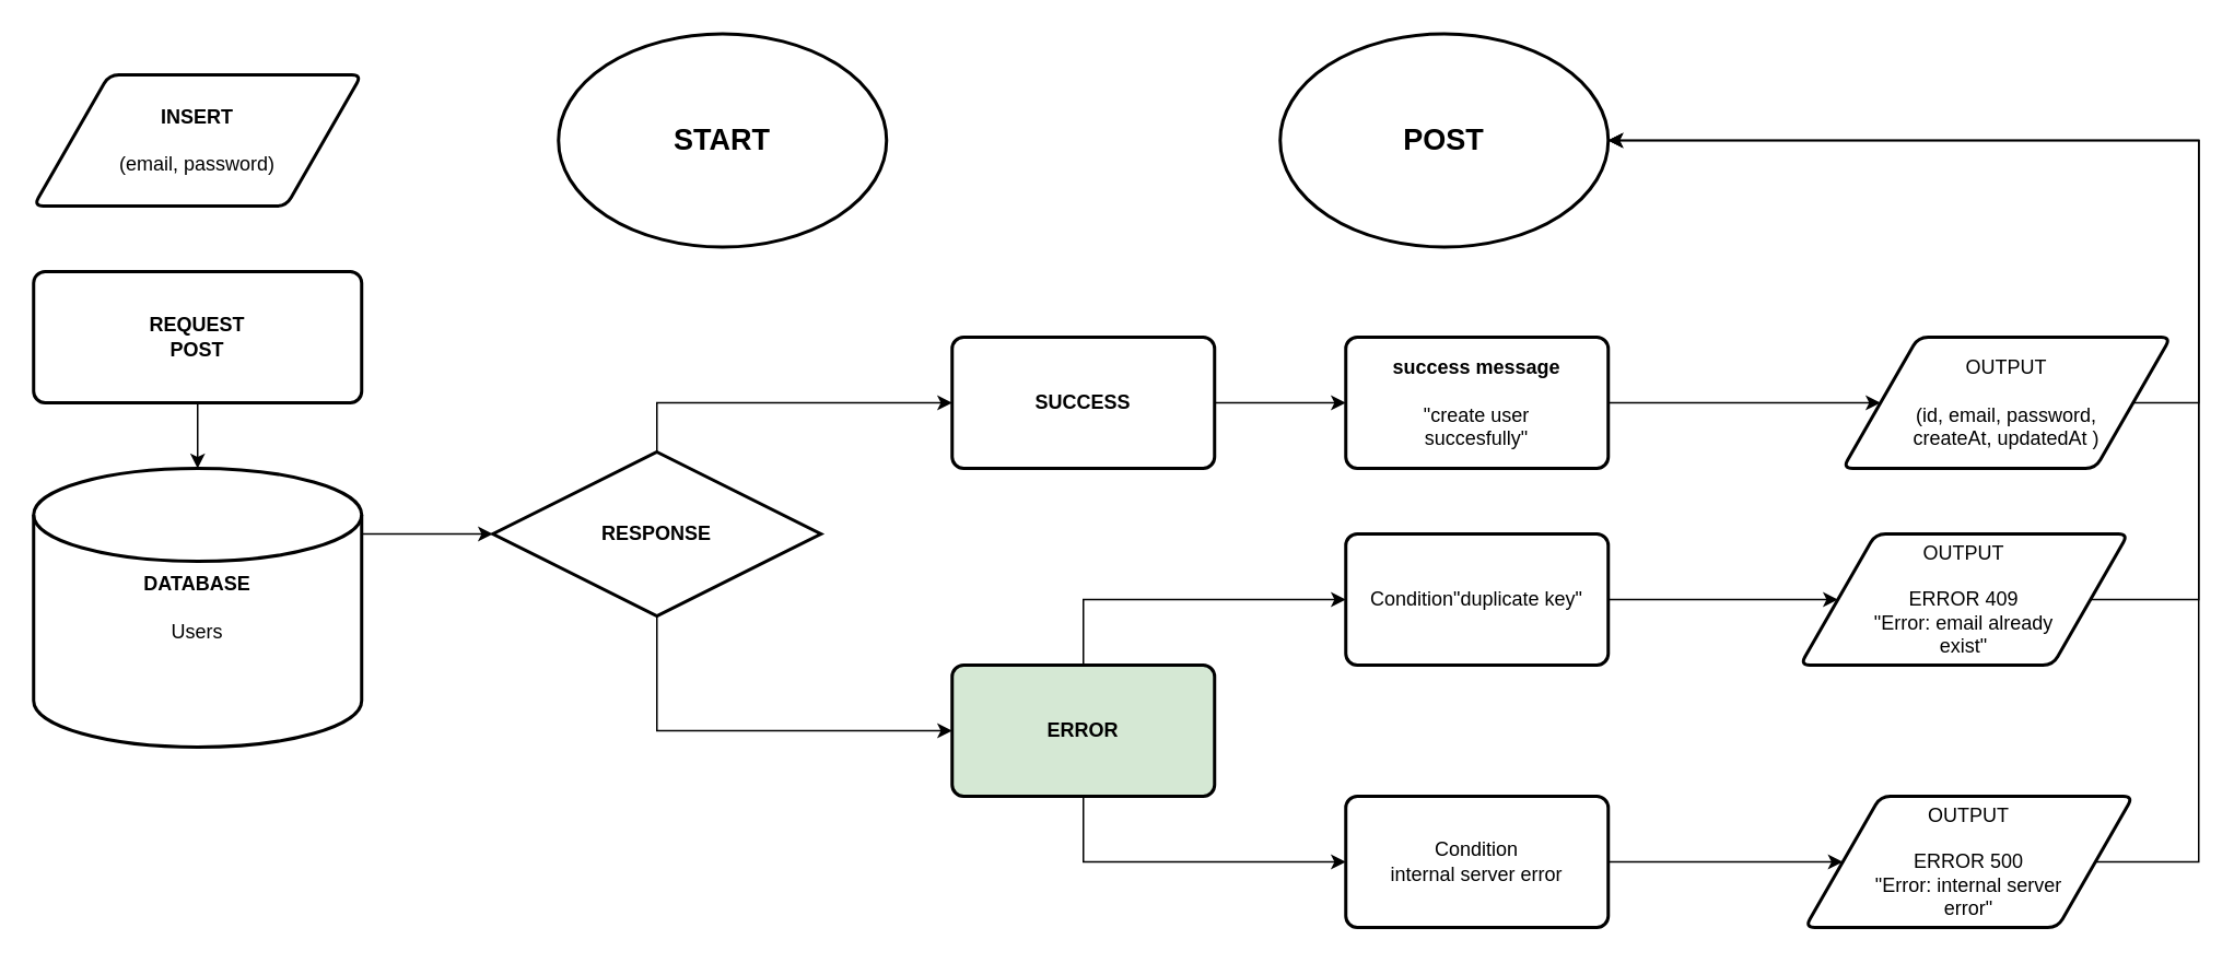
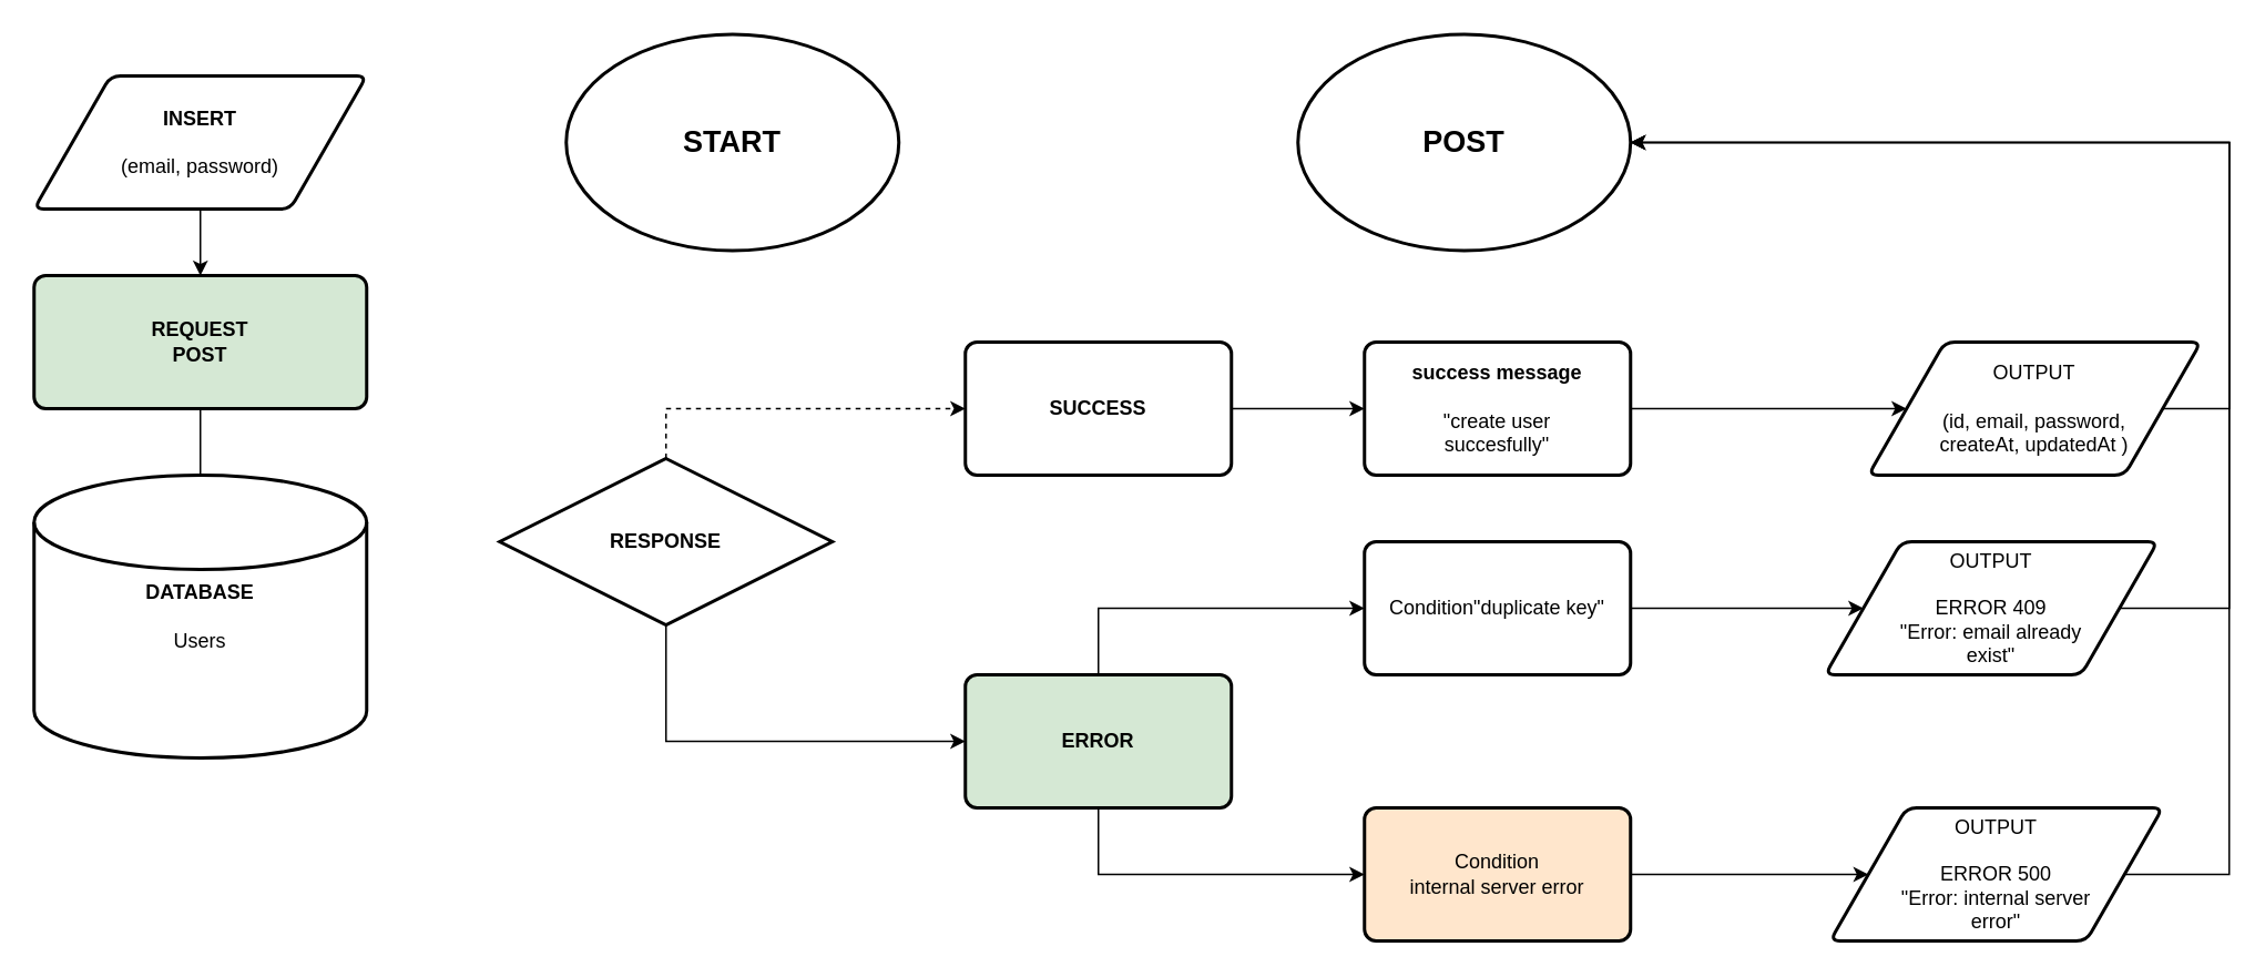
  <mxCell id="0" />
  <mxCell id="1" parent="0" />
  <mxCell id="2" value="&lt;font style=&quot;font-size: 18px;&quot;&gt;&lt;b&gt;START&lt;/b&gt;&lt;/font&gt;" style="strokeWidth=2;html=1;shape=mxgraph.flowchart.start_1;whiteSpace=wrap;" vertex="1" parent="1"><mxGeometry x="340" y="20" width="200" height="130" as="geometry" /></mxCell>
+ <mxCell id="3" style="edgeStyle=orthogonalEdgeStyle;rounded=0;orthogonalLoop=1;jettySize=auto;html=1;exitX=0.5;exitY=1;exitDx=0;exitDy=0;entryX=0.5;entryY=0;entryDx=0;entryDy=0;" edge="1" parent="1" source="4" target="6"><mxGeometry relative="1" as="geometry" /></mxCell>
  <mxCell id="4" value="&lt;b&gt;INSERT&lt;/b&gt;&lt;br&gt;&lt;br&gt;(email, password)" style="shape=parallelogram;html=1;strokeWidth=2;perimeter=parallelogramPerimeter;whiteSpace=wrap;rounded=1;arcSize=12;size=0.23;" vertex="1" parent="1"><mxGeometry x="20" y="45" width="200" height="80" as="geometry" /></mxCell>
- <mxCell id="5" style="edgeStyle=orthogonalEdgeStyle;rounded=0;orthogonalLoop=1;jettySize=auto;html=1;exitX=0.5;exitY=1;exitDx=0;exitDy=0;entryX=0.5;entryY=0;entryDx=0;entryDy=0;entryPerimeter=0;" edge="1" parent="1" source="6" target="8"><mxGeometry relative="1" as="geometry" /></mxCell>
- <mxCell id="6" value="&lt;b&gt;REQUEST&lt;br&gt;POST&lt;br&gt;&lt;/b&gt;" style="rounded=1;whiteSpace=wrap;html=1;absoluteArcSize=1;arcSize=14;strokeWidth=2;" vertex="1" parent="1"><mxGeometry x="20" y="165" width="200" height="80" as="geometry" /></mxCell>
- <mxCell id="7" style="edgeStyle=orthogonalEdgeStyle;rounded=0;orthogonalLoop=1;jettySize=auto;html=1;exitX=1;exitY=0.5;exitDx=0;exitDy=0;exitPerimeter=0;entryX=0;entryY=0.5;entryDx=0;entryDy=0;entryPerimeter=0;" edge="1" parent="1" source="8" target="11"><mxGeometry relative="1" as="geometry"><Array as="points"><mxPoint x="220" y="325" /></Array></mxGeometry></mxCell>
+ <mxCell id="5" style="edgeStyle=orthogonalEdgeStyle;rounded=0;orthogonalLoop=1;jettySize=auto;html=1;exitX=0.5;exitY=1;exitDx=0;exitDy=0;entryX=0.5;entryY=0;entryDx=0;entryDy=0;entryPerimeter=0;endArrow=none;" edge="1" parent="1" source="6" target="8"><mxGeometry relative="1" as="geometry" /></mxCell>
+ <mxCell id="6" value="&lt;b&gt;REQUEST&lt;br&gt;POST&lt;br&gt;&lt;/b&gt;" style="rounded=1;whiteSpace=wrap;html=1;absoluteArcSize=1;arcSize=14;strokeWidth=2;fillColor=#d5e8d4;" vertex="1" parent="1"><mxGeometry x="20" y="165" width="200" height="80" as="geometry" /></mxCell>
  <mxCell id="8" value="&lt;b&gt;DATABASE&lt;/b&gt;&lt;br&gt;&lt;br&gt;Users" style="strokeWidth=2;html=1;shape=mxgraph.flowchart.database;whiteSpace=wrap;" vertex="1" parent="1"><mxGeometry x="20" y="285" width="200" height="170" as="geometry" /></mxCell>
- <mxCell id="9" style="edgeStyle=orthogonalEdgeStyle;rounded=0;orthogonalLoop=1;jettySize=auto;html=1;exitX=0.5;exitY=0;exitDx=0;exitDy=0;exitPerimeter=0;entryX=0;entryY=0.5;entryDx=0;entryDy=0;" edge="1" parent="1" source="11" target="13"><mxGeometry relative="1" as="geometry" /></mxCell>
+ <mxCell id="9" style="edgeStyle=orthogonalEdgeStyle;rounded=0;orthogonalLoop=1;jettySize=auto;html=1;exitX=0.5;exitY=0;exitDx=0;exitDy=0;exitPerimeter=0;entryX=0;entryY=0.5;entryDx=0;entryDy=0;dashed=1;" edge="1" parent="1" source="11" target="13"><mxGeometry relative="1" as="geometry" /></mxCell>
  <mxCell id="10" style="edgeStyle=orthogonalEdgeStyle;rounded=0;orthogonalLoop=1;jettySize=auto;html=1;exitX=0.5;exitY=1;exitDx=0;exitDy=0;exitPerimeter=0;entryX=0;entryY=0.5;entryDx=0;entryDy=0;" edge="1" parent="1" source="11" target="16"><mxGeometry relative="1" as="geometry" /></mxCell>
  <mxCell id="11" value="&lt;b&gt;RESPONSE&lt;/b&gt;" style="strokeWidth=2;html=1;shape=mxgraph.flowchart.decision;whiteSpace=wrap;" vertex="1" parent="1"><mxGeometry x="300" y="275" width="200" height="100" as="geometry" /></mxCell>
  <mxCell id="12" style="edgeStyle=orthogonalEdgeStyle;rounded=0;orthogonalLoop=1;jettySize=auto;html=1;exitX=1;exitY=0.5;exitDx=0;exitDy=0;entryX=0;entryY=0.5;entryDx=0;entryDy=0;" edge="1" parent="1" source="13" target="29"><mxGeometry relative="1" as="geometry" /></mxCell>
  <mxCell id="13" value="&lt;b&gt;SUCCESS&lt;/b&gt;" style="rounded=1;whiteSpace=wrap;html=1;absoluteArcSize=1;arcSize=14;strokeWidth=2;" vertex="1" parent="1"><mxGeometry x="580" y="205" width="160" height="80" as="geometry" /></mxCell>
  <mxCell id="14" style="edgeStyle=orthogonalEdgeStyle;rounded=0;orthogonalLoop=1;jettySize=auto;html=1;exitX=0.5;exitY=0;exitDx=0;exitDy=0;entryX=0;entryY=0.5;entryDx=0;entryDy=0;" edge="1" parent="1" source="16" target="18"><mxGeometry relative="1" as="geometry" /></mxCell>
  <mxCell id="15" style="edgeStyle=orthogonalEdgeStyle;rounded=0;orthogonalLoop=1;jettySize=auto;html=1;exitX=0.5;exitY=1;exitDx=0;exitDy=0;" edge="1" parent="1" source="16" target="22"><mxGeometry relative="1" as="geometry" /></mxCell>
  <mxCell id="16" value="&lt;b&gt;ERROR&lt;/b&gt;" style="rounded=1;whiteSpace=wrap;html=1;absoluteArcSize=1;arcSize=14;strokeWidth=2;fillColor=#d5e8d4;" vertex="1" parent="1"><mxGeometry x="580" y="405" width="160" height="80" as="geometry" /></mxCell>
  <mxCell id="17" style="edgeStyle=orthogonalEdgeStyle;rounded=0;orthogonalLoop=1;jettySize=auto;html=1;exitX=1;exitY=0.5;exitDx=0;exitDy=0;entryX=0;entryY=0.5;entryDx=0;entryDy=0;" edge="1" parent="1" source="18" target="24"><mxGeometry relative="1" as="geometry" /></mxCell>
  <mxCell id="18" value="Condition&quot;duplicate key&quot;" style="rounded=1;whiteSpace=wrap;html=1;absoluteArcSize=1;arcSize=14;strokeWidth=2;" vertex="1" parent="1"><mxGeometry x="820" y="325" width="160" height="80" as="geometry" /></mxCell>
  <mxCell id="19" style="edgeStyle=orthogonalEdgeStyle;rounded=0;orthogonalLoop=1;jettySize=auto;html=1;exitX=1;exitY=0.5;exitDx=0;exitDy=0;entryX=1;entryY=0.5;entryDx=0;entryDy=0;entryPerimeter=0;" edge="1" parent="1" source="20" target="27"><mxGeometry relative="1" as="geometry"><Array as="points"><mxPoint x="1340" y="245" /><mxPoint x="1340" y="85" /></Array></mxGeometry></mxCell>
  <mxCell id="20" value="OUTPUT&lt;br&gt;&lt;br&gt;(id, email, password, &lt;br&gt;createAt, updatedAt )" style="shape=parallelogram;html=1;strokeWidth=2;perimeter=parallelogramPerimeter;whiteSpace=wrap;rounded=1;arcSize=12;size=0.23;" vertex="1" parent="1"><mxGeometry x="1123" y="205" width="200" height="80" as="geometry" /></mxCell>
  <mxCell id="21" style="edgeStyle=orthogonalEdgeStyle;rounded=0;orthogonalLoop=1;jettySize=auto;html=1;exitX=1;exitY=0.5;exitDx=0;exitDy=0;entryX=0;entryY=0.5;entryDx=0;entryDy=0;" edge="1" parent="1" source="22" target="26"><mxGeometry relative="1" as="geometry" /></mxCell>
- <mxCell id="22" value="Condition&lt;br&gt;internal server error" style="rounded=1;whiteSpace=wrap;html=1;absoluteArcSize=1;arcSize=14;strokeWidth=2;" vertex="1" parent="1"><mxGeometry x="820" y="485" width="160" height="80" as="geometry" /></mxCell>
+ <mxCell id="22" value="Condition&lt;br&gt;internal server error" style="rounded=1;whiteSpace=wrap;html=1;absoluteArcSize=1;arcSize=14;strokeWidth=2;fillColor=#ffe6cc;" vertex="1" parent="1"><mxGeometry x="820" y="485" width="160" height="80" as="geometry" /></mxCell>
  <mxCell id="23" style="edgeStyle=orthogonalEdgeStyle;rounded=0;orthogonalLoop=1;jettySize=auto;html=1;exitX=1;exitY=0.5;exitDx=0;exitDy=0;entryX=1;entryY=0.5;entryDx=0;entryDy=0;entryPerimeter=0;" edge="1" parent="1" source="24" target="27"><mxGeometry relative="1" as="geometry"><Array as="points"><mxPoint x="1340" y="365" /><mxPoint x="1340" y="85" /></Array></mxGeometry></mxCell>
  <mxCell id="24" value="OUTPUT&lt;br&gt;&lt;br&gt;ERROR 409&lt;br&gt;&quot;Error: email already &lt;br&gt;exist&quot;" style="shape=parallelogram;html=1;strokeWidth=2;perimeter=parallelogramPerimeter;whiteSpace=wrap;rounded=1;arcSize=12;size=0.23;" vertex="1" parent="1"><mxGeometry x="1097" y="325" width="200" height="80" as="geometry" /></mxCell>
  <mxCell id="25" style="edgeStyle=orthogonalEdgeStyle;rounded=0;orthogonalLoop=1;jettySize=auto;html=1;exitX=1;exitY=0.5;exitDx=0;exitDy=0;entryX=1;entryY=0.5;entryDx=0;entryDy=0;entryPerimeter=0;" edge="1" parent="1" source="26" target="27"><mxGeometry relative="1" as="geometry"><Array as="points"><mxPoint x="1340" y="525" /><mxPoint x="1340" y="85" /></Array></mxGeometry></mxCell>
  <mxCell id="26" value="OUTPUT&lt;br&gt;&lt;br&gt;ERROR 500&lt;br&gt;&quot;Error: internal server&lt;br&gt;error&quot;" style="shape=parallelogram;html=1;strokeWidth=2;perimeter=parallelogramPerimeter;whiteSpace=wrap;rounded=1;arcSize=12;size=0.23;" vertex="1" parent="1"><mxGeometry x="1100" y="485" width="200" height="80" as="geometry" /></mxCell>
  <mxCell id="27" value="&lt;font style=&quot;font-size: 18px;&quot;&gt;&lt;b&gt;POST&lt;/b&gt;&lt;/font&gt;" style="strokeWidth=2;html=1;shape=mxgraph.flowchart.start_1;whiteSpace=wrap;" vertex="1" parent="1"><mxGeometry x="780" y="20" width="200" height="130" as="geometry" /></mxCell>
  <mxCell id="28" style="edgeStyle=orthogonalEdgeStyle;rounded=0;orthogonalLoop=1;jettySize=auto;html=1;exitX=1;exitY=0.5;exitDx=0;exitDy=0;entryX=0;entryY=0.5;entryDx=0;entryDy=0;" edge="1" parent="1" source="29" target="20"><mxGeometry relative="1" as="geometry" /></mxCell>
  <mxCell id="29" value="&lt;b&gt;success message&lt;/b&gt;&lt;br&gt;&lt;br&gt;&quot;create user&lt;br&gt;succesfully&quot;" style="rounded=1;whiteSpace=wrap;html=1;absoluteArcSize=1;arcSize=14;strokeWidth=2;" vertex="1" parent="1"><mxGeometry x="820" y="205" width="160" height="80" as="geometry" /></mxCell>
